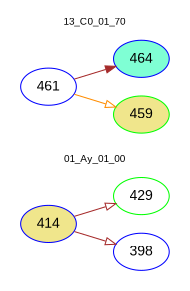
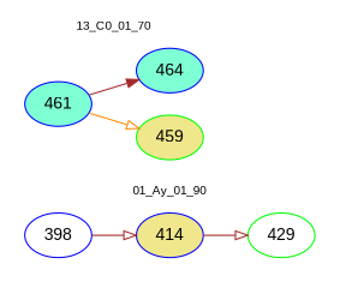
  digraph {
    fontname="Liberation Sans"
    rankdir=LR
    node [color=blue fillcolor=khaki fontname="Liberation Sans" style=filled]
    edge [arrowhead=onormal color=brown fontname="Liberation Sans" style=solid]
    n1 [label=414]
    n2 [fillcolor=white label=398]
    n3 [color=green fillcolor=white label=429]
-   n4 [fillcolor=white label=461]
+   n4 [fillcolor=aquamarine label=461]
    n5 [color=green label=459]
    n6 [fillcolor=aquamarine label=464]
    subgraph cluster_1 {
      color=white
      fontsize=10
-     label="01_Ay_01_00"
+     label="01_Ay_01_90"
      n1
      n2
      n3
    }
    subgraph cluster_2 {
      color=white
      fontsize=10
      label="13_C0_01_70"
      n4
      n5
      n6
    }
-   n1 -> n2
+   n2 -> n1
    n1 -> n3
    n4 -> n5 [color=darkorange]
    n4 -> n6 [arrowhead=normal]
  }
